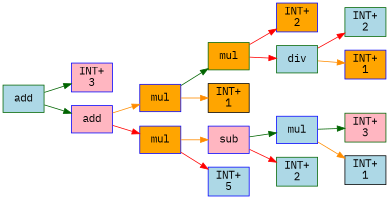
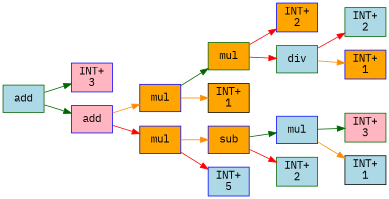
  digraph {
    rankdir=LR
    fontname="IBM Plex Mono"
    node [shape=box style=filled fillcolor=lightblue color=blue fontname="IBM Plex Mono"]
    edge [color=red fontname="IBM Plex Mono"]
    n1 [label=add color=darkgreen]
    n2 [label="INT+\n3" fillcolor=lightpink]
    n3 [label=add fillcolor=lightpink]
    n4 [label=mul fillcolor=orange]
    n5 [label=mul fillcolor=orange]
    n6 [label=mul fillcolor=orange color=darkgreen]
    n7 [label="INT+\n1" fillcolor=orange color=black]
    n8 [label="INT+\n2" fillcolor=orange]
    n9 [label=div color=darkgreen]
    n10 [label="INT+\n2" color=darkgreen]
    n11 [label="INT+\n1" fillcolor=orange]
-   n12 [label=sub fillcolor=lightpink]
+   n12 [label=sub fillcolor=orange]
    n13 [label="INT+\n5"]
    n14 [label=mul]
    n15 [label="INT+\n2" color=darkgreen]
    n16 [label="INT+\n3" fillcolor=lightpink color=darkgreen]
    n17 [label="INT+\n1" color=black]
    n1 -> n2 [color=darkgreen]
    n1 -> n3 [color=darkgreen]
    n3 -> n4 [color=darkorange]
    n3 -> n5
    n4 -> n6 [color=darkgreen]
    n4 -> n7 [color=darkorange]
    n5 -> n12 [color=darkorange]
    n5 -> n13
    n6 -> n8
    n6 -> n9
    n9 -> n10
    n9 -> n11 [color=darkorange]
    n12 -> n14 [color=darkgreen]
    n12 -> n15
    n14 -> n16 [color=darkgreen]
    n14 -> n17 [color=darkorange]
  }
